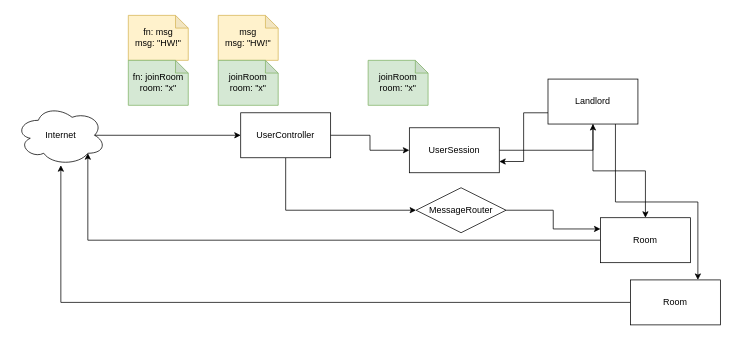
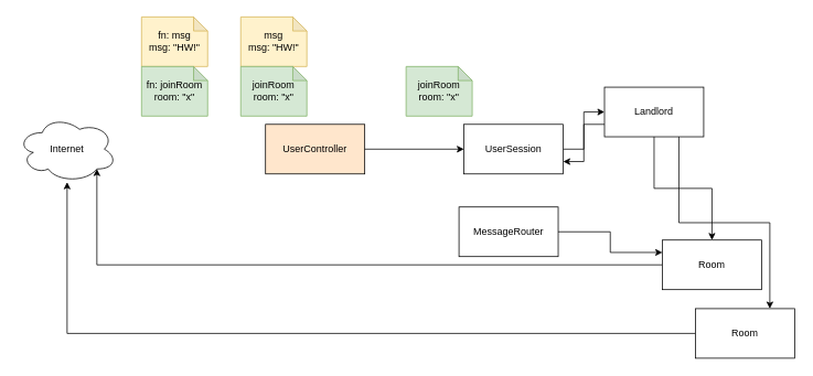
  <mxCell id="0" />
  <mxCell id="1" parent="0" />
  <mxCell id="2" value="" style="edgeStyle=orthogonalEdgeStyle;rounded=0;orthogonalLoop=1;jettySize=auto;html=1;exitX=0.875;exitY=0.5;exitDx=0;exitDy=0;exitPerimeter=0;" parent="1" source="22" target="5" edge="1"><mxGeometry relative="1" as="geometry"><mxPoint x="310" y="180" as="sourcePoint" /></mxGeometry></mxCell>
  <mxCell id="3" style="edgeStyle=orthogonalEdgeStyle;rounded=0;orthogonalLoop=1;jettySize=auto;html=1;exitX=1;exitY=0.5;exitDx=0;exitDy=0;strokeWidth=1;entryX=0;entryY=0.25;entryDx=0;entryDy=0;" parent="1" source="20" target="12" edge="1"><mxGeometry relative="1" as="geometry"><mxPoint x="660" y="260" as="targetPoint" /></mxGeometry></mxCell>
  <mxCell id="4" style="edgeStyle=orthogonalEdgeStyle;rounded=0;orthogonalLoop=1;jettySize=auto;html=1;exitX=1;exitY=0.5;exitDx=0;exitDy=0;strokeWidth=1;" parent="1" source="5" target="10" edge="1"><mxGeometry relative="1" as="geometry" /></mxCell>
- <mxCell id="5" value="UserSession" style="rounded=0;whiteSpace=wrap;html=1;" parent="1" vertex="1"><mxGeometry x="545" y="170" width="120" height="60" as="geometry" /></mxCell>
+ <mxCell id="5" value="UserSession" style="rounded=0;whiteSpace=wrap;html=1;" parent="1" vertex="1"><mxGeometry x="560" y="150" width="120" height="60" as="geometry" /></mxCell>
  <mxCell id="6" value="Internet" style="ellipse;shape=cloud;whiteSpace=wrap;html=1;" parent="1" vertex="1"><mxGeometry x="20" y="140" width="120" height="80" as="geometry" /></mxCell>
  <mxCell id="7" value="" style="edgeStyle=orthogonalEdgeStyle;rounded=0;orthogonalLoop=1;jettySize=auto;html=1;" parent="1" source="10" target="12" edge="1"><mxGeometry relative="1" as="geometry" /></mxCell>
  <mxCell id="8" style="edgeStyle=orthogonalEdgeStyle;rounded=0;orthogonalLoop=1;jettySize=auto;html=1;exitX=0.75;exitY=1;exitDx=0;exitDy=0;entryX=0.75;entryY=0;entryDx=0;entryDy=0;strokeWidth=1;" parent="1" source="10" target="19" edge="1"><mxGeometry relative="1" as="geometry" /></mxCell>
  <mxCell id="9" style="edgeStyle=orthogonalEdgeStyle;rounded=0;orthogonalLoop=1;jettySize=auto;html=1;exitX=0;exitY=0.75;exitDx=0;exitDy=0;entryX=1;entryY=0.75;entryDx=0;entryDy=0;strokeWidth=1;" parent="1" source="10" target="5" edge="1"><mxGeometry relative="1" as="geometry" /></mxCell>
  <mxCell id="10" value="Landlord" style="rounded=0;whiteSpace=wrap;html=1;" parent="1" vertex="1"><mxGeometry x="730" y="105" width="120" height="60" as="geometry" /></mxCell>
  <mxCell id="11" style="edgeStyle=orthogonalEdgeStyle;rounded=0;orthogonalLoop=1;jettySize=auto;html=1;exitX=0;exitY=0.5;exitDx=0;exitDy=0;entryX=0.8;entryY=0.8;entryDx=0;entryDy=0;entryPerimeter=0;strokeWidth=1;" parent="1" source="12" target="6" edge="1"><mxGeometry relative="1" as="geometry" /></mxCell>
  <mxCell id="12" value="Room" style="rounded=0;whiteSpace=wrap;html=1;" parent="1" vertex="1"><mxGeometry x="800" y="290" width="120" height="60" as="geometry" /></mxCell>
  <mxCell id="13" value="fn: msg&lt;br&gt;msg: &quot;HW!&quot;&lt;br&gt;" style="shape=note;whiteSpace=wrap;html=1;backgroundOutline=1;darkOpacity=0.05;size=17;fillColor=#fff2cc;strokeColor=#d6b656;" parent="1" vertex="1"><mxGeometry x="170" y="20" width="80" height="60" as="geometry" /></mxCell>
  <mxCell id="14" value="fn: joinRoom&lt;br&gt;room: &quot;x&quot;&lt;br&gt;" style="shape=note;whiteSpace=wrap;html=1;backgroundOutline=1;darkOpacity=0.05;size=17;fillColor=#d5e8d4;strokeColor=#82b366;" parent="1" vertex="1"><mxGeometry x="170" y="80" width="80" height="60" as="geometry" /></mxCell>
  <mxCell id="15" value="msg&lt;br&gt;msg: &quot;HW!&quot;&lt;br&gt;" style="shape=note;whiteSpace=wrap;html=1;backgroundOutline=1;darkOpacity=0.05;size=17;fillColor=#fff2cc;strokeColor=#d6b656;" parent="1" vertex="1"><mxGeometry x="290" y="20" width="80" height="60" as="geometry" /></mxCell>
  <mxCell id="16" value="joinRoom&lt;br&gt;room: &quot;x&quot;&lt;br&gt;" style="shape=note;whiteSpace=wrap;html=1;backgroundOutline=1;darkOpacity=0.05;size=17;fillColor=#d5e8d4;strokeColor=#82b366;" parent="1" vertex="1"><mxGeometry x="290" y="80" width="80" height="60" as="geometry" /></mxCell>
  <mxCell id="17" value="joinRoom&lt;br&gt;room: &quot;x&quot;&lt;br&gt;" style="shape=note;whiteSpace=wrap;html=1;backgroundOutline=1;darkOpacity=0.05;size=17;fillColor=#d5e8d4;strokeColor=#82b366;" parent="1" vertex="1"><mxGeometry x="490" y="80" width="80" height="60" as="geometry" /></mxCell>
  <mxCell id="18" style="edgeStyle=orthogonalEdgeStyle;rounded=0;orthogonalLoop=1;jettySize=auto;html=1;exitX=0;exitY=0.5;exitDx=0;exitDy=0;strokeWidth=1;" parent="1" source="19" target="6" edge="1"><mxGeometry relative="1" as="geometry" /></mxCell>
  <mxCell id="19" value="Room" style="rounded=0;whiteSpace=wrap;html=1;" parent="1" vertex="1"><mxGeometry x="840" y="373" width="120" height="60" as="geometry" /></mxCell>
- <mxCell id="20" value="MessageRouter" style="rhombus;whiteSpace=wrap;html=1;" parent="1" vertex="1"><mxGeometry x="554" y="250" width="120" height="60" as="geometry" /></mxCell>
- <mxCell id="21" style="edgeStyle=orthogonalEdgeStyle;rounded=0;orthogonalLoop=1;jettySize=auto;html=1;exitX=0.5;exitY=1;exitDx=0;exitDy=0;entryX=0;entryY=0.5;entryDx=0;entryDy=0;strokeWidth=1;" parent="1" source="22" target="20" edge="1"><mxGeometry relative="1" as="geometry" /></mxCell>
- <mxCell id="22" value="UserController" style="rounded=0;whiteSpace=wrap;html=1;" parent="1" vertex="1"><mxGeometry x="320" y="150" width="120" height="60" as="geometry" /></mxCell>
- <mxCell id="23" value="" style="edgeStyle=orthogonalEdgeStyle;rounded=0;orthogonalLoop=1;jettySize=auto;html=1;exitX=0.875;exitY=0.5;exitDx=0;exitDy=0;exitPerimeter=0;" parent="1" source="6" target="22" edge="1"><mxGeometry relative="1" as="geometry"><mxPoint x="125" y="180" as="sourcePoint" /><mxPoint x="560" y="180" as="targetPoint" /></mxGeometry></mxCell>
+ <mxCell id="20" value="MessageRouter" style="rounded=0;whiteSpace=wrap;html=1;" parent="1" vertex="1"><mxGeometry x="554" y="250" width="120" height="60" as="geometry" /></mxCell>
+ <mxCell id="22" value="UserController" style="rounded=0;whiteSpace=wrap;html=1;fillColor=#ffe6cc;" parent="1" vertex="1"><mxGeometry x="320" y="150" width="120" height="60" as="geometry" /></mxCell>
